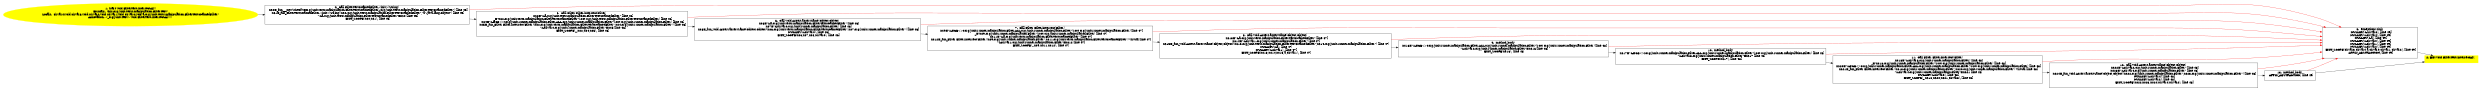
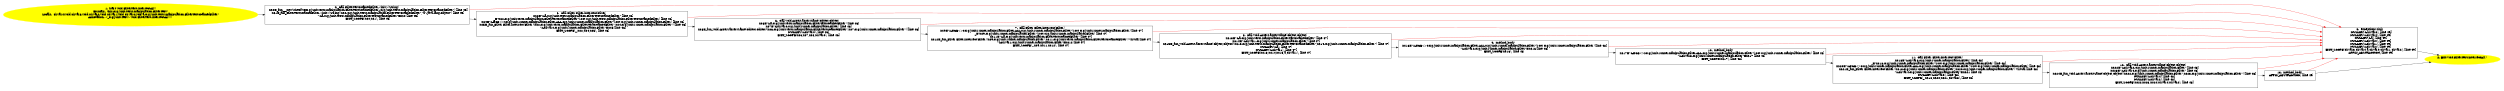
  digraph {
    rankdir=LR
    node [shape=box]
    n1 [color=yellow label="1: Start void FilterTest.intersectAll()\nFormals:  this:org.junit.tests.manipulation.FilterTest*\nLocals:  $irvar4:void $irvar3:void $irvar2:void $irvar1:void $irvar0:void a:org.junit.tests.manipulation.FilterTest$NamedFilter*\nAnnotation: <_org.junit.Test> void FilterTest.intersectAll()() \n  " style=filled shape=""]
    n2 [label="4:  Call FilterTest$NamedFilter.<init>(String) \n   n$0=_fun___new(sizeof(t=org.junit.tests.manipulation.FilterTest$NamedFilter):org.junit.tests.manipulation.FilterTest$NamedFilter*) [line 45]\n  n$1=_fun_FilterTest$NamedFilter.<init>(String)(n$0:org.junit.tests.manipulation.FilterTest$NamedFilter*,\"a\":java.lang.Object*) [line 45]\n  *&a:org.junit.tests.manipulation.FilterTest$NamedFilter*=n$0 [line 45]\n  EXIT_SCOPE(n$0,n$1); [line 45]\n "]
    n3 [label="3:  exceptions sink \n   NULLIFY(&$irvar3); [line 49]\n  NULLIFY(&$irvar4); [line 49]\n  NULLIFY(&a); [line 49]\n  NULLIFY(&$irvar0); [line 49]\n  NULLIFY(&$irvar1); [line 49]\n  NULLIFY(&$irvar2); [line 49]\n  EXIT_SCOPE($irvar3,$irvar4,a,$irvar0,$irvar1,$irvar2); [line 49]\n  APPLY_ABSTRACTION; [line 49]\n "]
    n4 [label="5:  Call Filter Filter.intersect(Filter) \n   n$2=*&a:org.junit.tests.manipulation.FilterTest$NamedFilter* [line 46]\n  _=*n$2:org.junit.tests.manipulation.FilterTest$NamedFilter*(root org.junit.tests.manipulation.FilterTest$NamedFilter) [line 46]\n  n$4=*&#GB<>$org.junit.runner.manipulation.Filter.ALL:org.junit.runner.manipulation.Filter*(root org.junit.runner.manipulation.Filter) [line 46]\n  n$5=_fun_Filter Filter.intersect(Filter)(n$2:org.junit.tests.manipulation.FilterTest$NamedFilter*,n$4:org.junit.runner.manipulation.Filter*) [line 46]\n  *&$irvar0:org.junit.runner.manipulation.Filter*=n$5 [line 46]\n  EXIT_SCOPE(_,n$2,n$4,n$5); [line 46]\n "]
-   n5 [color=yellow label="2: Exit void FilterTest.intersectAll() \n  " style=filled]
+   n5 [color=yellow label="2: Exit void FilterTest.intersectAll() \n  " style=filled shape=""]
    n6 [label="6:  Call void Assert.assertSame(Object,Object) \n   n$6=*&a:org.junit.tests.manipulation.FilterTest$NamedFilter* [line 46]\n  n$7=*&$irvar0:org.junit.runner.manipulation.Filter* [line 46]\n  n$8=_fun_void Assert.assertSame(Object,Object)(n$6:org.junit.tests.manipulation.FilterTest$NamedFilter*,n$7:org.junit.runner.manipulation.Filter*) [line 46]\n  NULLIFY(&$irvar0); [line 46]\n  EXIT_SCOPE(n$6,n$7,n$8,$irvar0); [line 46]\n "]
    n7 [label="7:  Call Filter Filter.intersect(Filter) \n   n$9=*&#GB<>$org.junit.runner.manipulation.Filter.ALL:org.junit.runner.manipulation.Filter*(root org.junit.runner.manipulation.Filter) [line 47]\n  _=*n$9:org.junit.runner.manipulation.Filter*(root org.junit.runner.manipulation.Filter) [line 47]\n  n$11=*&a:org.junit.tests.manipulation.FilterTest$NamedFilter* [line 47]\n  n$12=_fun_Filter Filter.intersect(Filter)(n$9:org.junit.runner.manipulation.Filter*,n$11:org.junit.tests.manipulation.FilterTest$NamedFilter*) virtual [line 47]\n  *&$irvar1:org.junit.runner.manipulation.Filter*=n$12 [line 47]\n  EXIT_SCOPE(_,n$9,n$11,n$12); [line 47]\n "]
    n8 [label="8:  Call void Assert.assertSame(Object,Object) \n   n$13=*&a:org.junit.tests.manipulation.FilterTest$NamedFilter* [line 47]\n  n$14=*&$irvar1:org.junit.runner.manipulation.Filter* [line 47]\n  n$15=_fun_void Assert.assertSame(Object,Object)(n$13:org.junit.tests.manipulation.FilterTest$NamedFilter*,n$14:org.junit.runner.manipulation.Filter*) [line 47]\n  NULLIFY(&a); [line 47]\n  NULLIFY(&$irvar1); [line 47]\n  EXIT_SCOPE(n$13,n$14,n$15,a,$irvar1); [line 47]\n "]
    n9 [label="9:  method_body \n   n$16=*&#GB<>$org.junit.runner.manipulation.Filter.ALL:org.junit.runner.manipulation.Filter*(root org.junit.runner.manipulation.Filter) [line 48]\n  *&$irvar2:org.junit.runner.manipulation.Filter*=n$16 [line 48]\n  EXIT_SCOPE(n$16); [line 48]\n "]
    n10 [label="10:  method_body \n   n$17=*&#GB<>$org.junit.runner.manipulation.Filter.ALL:org.junit.runner.manipulation.Filter*(root org.junit.runner.manipulation.Filter) [line 48]\n  *&$irvar3:org.junit.runner.manipulation.Filter*=n$17 [line 48]\n  EXIT_SCOPE(n$17); [line 48]\n "]
    n11 [label="11:  Call Filter Filter.intersect(Filter) \n   n$18=*&$irvar3:org.junit.runner.manipulation.Filter* [line 48]\n  _=*n$18:org.junit.runner.manipulation.Filter*(root org.junit.runner.manipulation.Filter) [line 48]\n  n$20=*&#GB<>$org.junit.runner.manipulation.Filter.ALL:org.junit.runner.manipulation.Filter*(root org.junit.runner.manipulation.Filter) [line 48]\n  n$21=_fun_Filter Filter.intersect(Filter)(n$18:org.junit.runner.manipulation.Filter*,n$20:org.junit.runner.manipulation.Filter*) virtual [line 48]\n  *&$irvar4:org.junit.runner.manipulation.Filter*=n$21 [line 48]\n  NULLIFY(&$irvar3); [line 48]\n  EXIT_SCOPE(_,n$18,n$20,n$21,$irvar3); [line 48]\n "]
    n12 [label="12:  Call void Assert.assertSame(Object,Object) \n   n$22=*&$irvar2:org.junit.runner.manipulation.Filter* [line 48]\n  n$23=*&$irvar4:org.junit.runner.manipulation.Filter* [line 48]\n  n$24=_fun_void Assert.assertSame(Object,Object)(n$22:org.junit.runner.manipulation.Filter*,n$23:org.junit.runner.manipulation.Filter*) [line 48]\n  NULLIFY(&$irvar4); [line 48]\n  NULLIFY(&$irvar2); [line 48]\n  EXIT_SCOPE(n$22,n$23,n$24,$irvar4,$irvar2); [line 48]\n "]
    n13 [label="13:  method_body \n   APPLY_ABSTRACTION; [line 49]\n "]
    n1 -> n2
    n2 -> n3 [color=red]
    n2 -> n4
    n3 -> n5
    n4 -> n3 [color=red]
    n4 -> n6
    n6 -> n3 [color=red]
    n6 -> n7
    n7 -> n3 [color=red]
    n7 -> n8
    n8 -> n3 [color=red]
    n8 -> n9
    n9 -> n3 [color=red]
    n9 -> n10
    n10 -> n3 [color=red]
    n10 -> n11
    n11 -> n3 [color=red]
    n11 -> n12
    n12 -> n3 [color=red]
    n12 -> n13
    n13 -> n3 [color=red]
    n13 -> n5
  }
